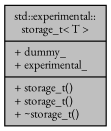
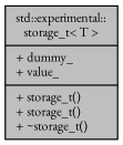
  digraph {
    fontname="EB Garamond"
-   n1 [color=black fillcolor=grey75 fontcolor=black fontname="EB Garamond" fontsize=10 height=0.2 label="{std::experimental::\lstorage_t\< T \>\n|+ dummy_\l+ experimental_\l|+ storage_t()\l+ storage_t()\l+ ~storage_t()\l}" shape=record style=filled width=0.4]
+   n1 [color=black fillcolor=grey75 fontcolor=black fontname="EB Garamond" fontsize=10 height=0.2 label="{std::experimental::\lstorage_t\< T \>\n|+ dummy_\l+ value_\l|+ storage_t()\l+ storage_t()\l+ ~storage_t()\l}" shape=record style=filled width=0.4]
  }
